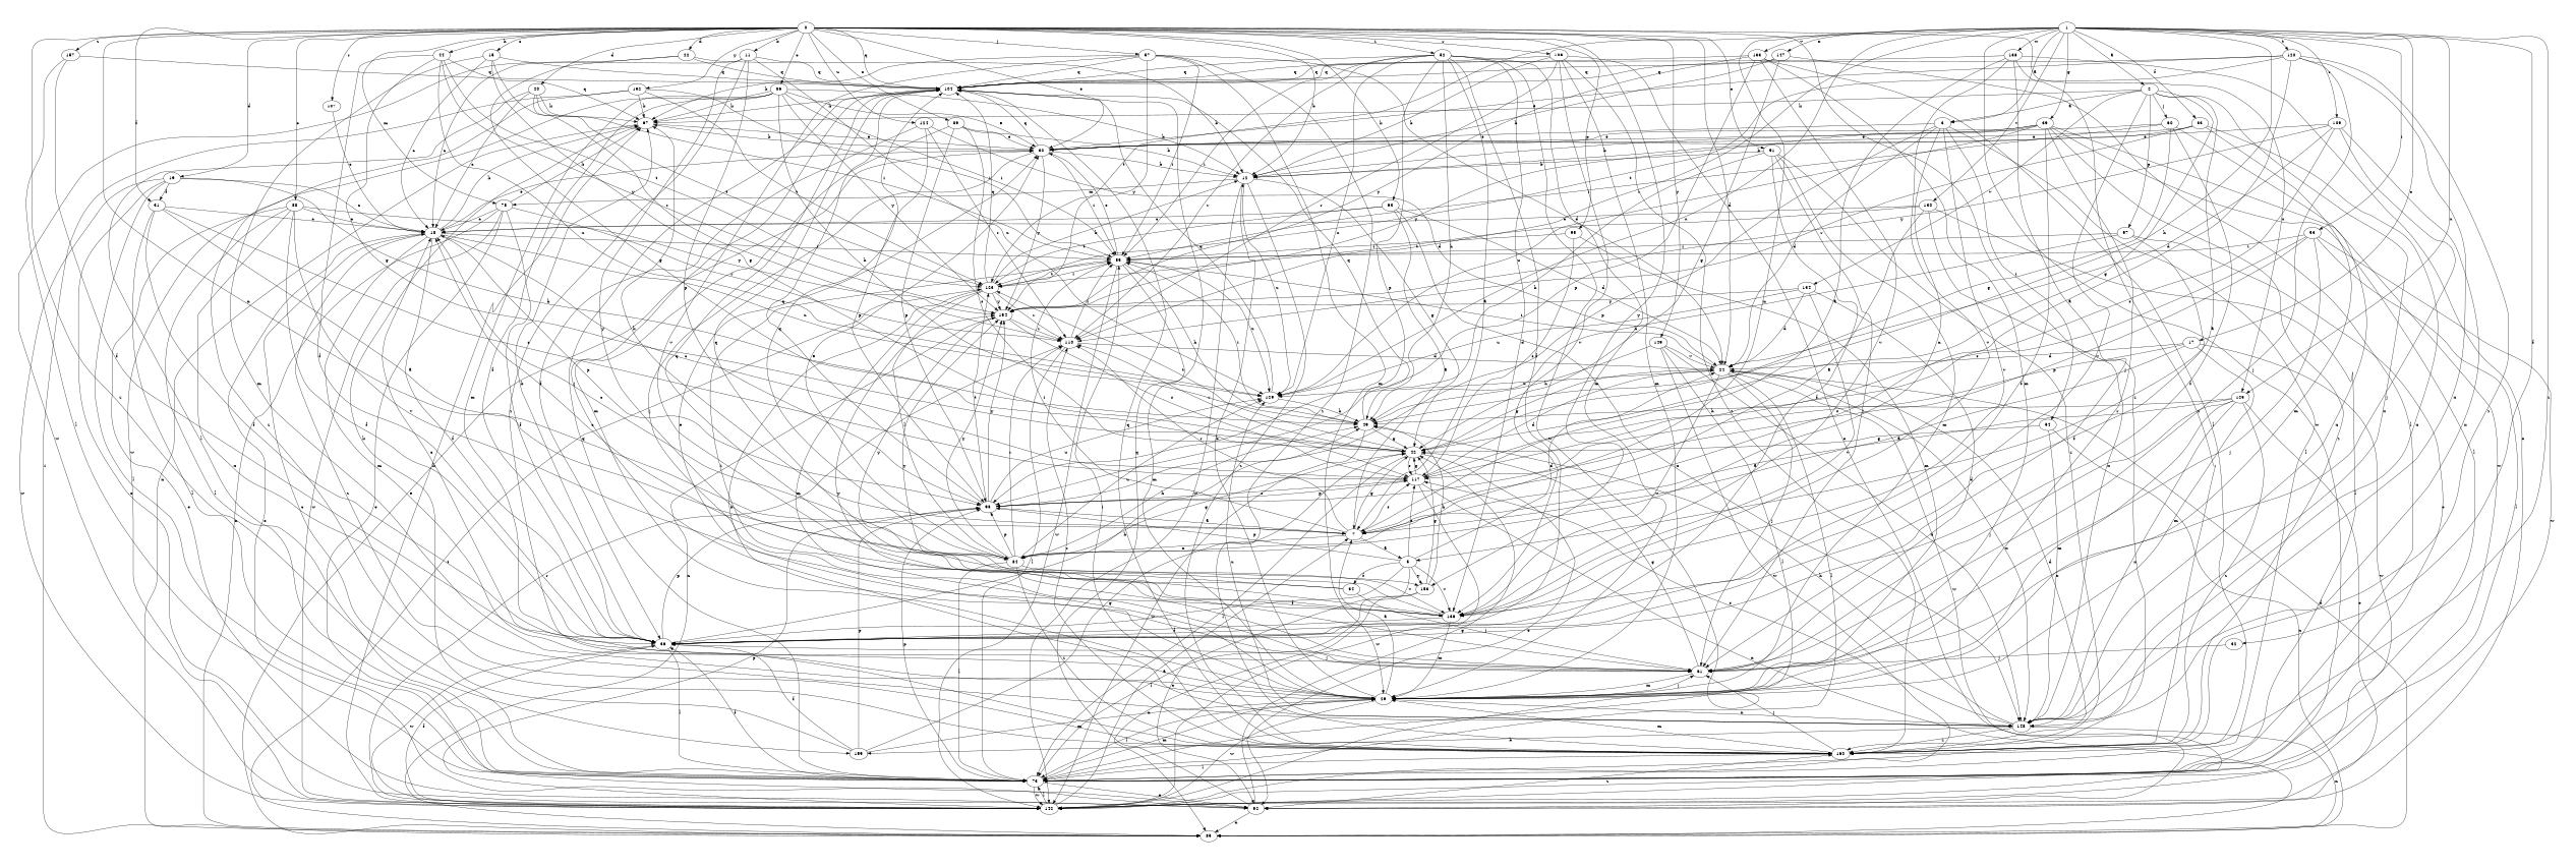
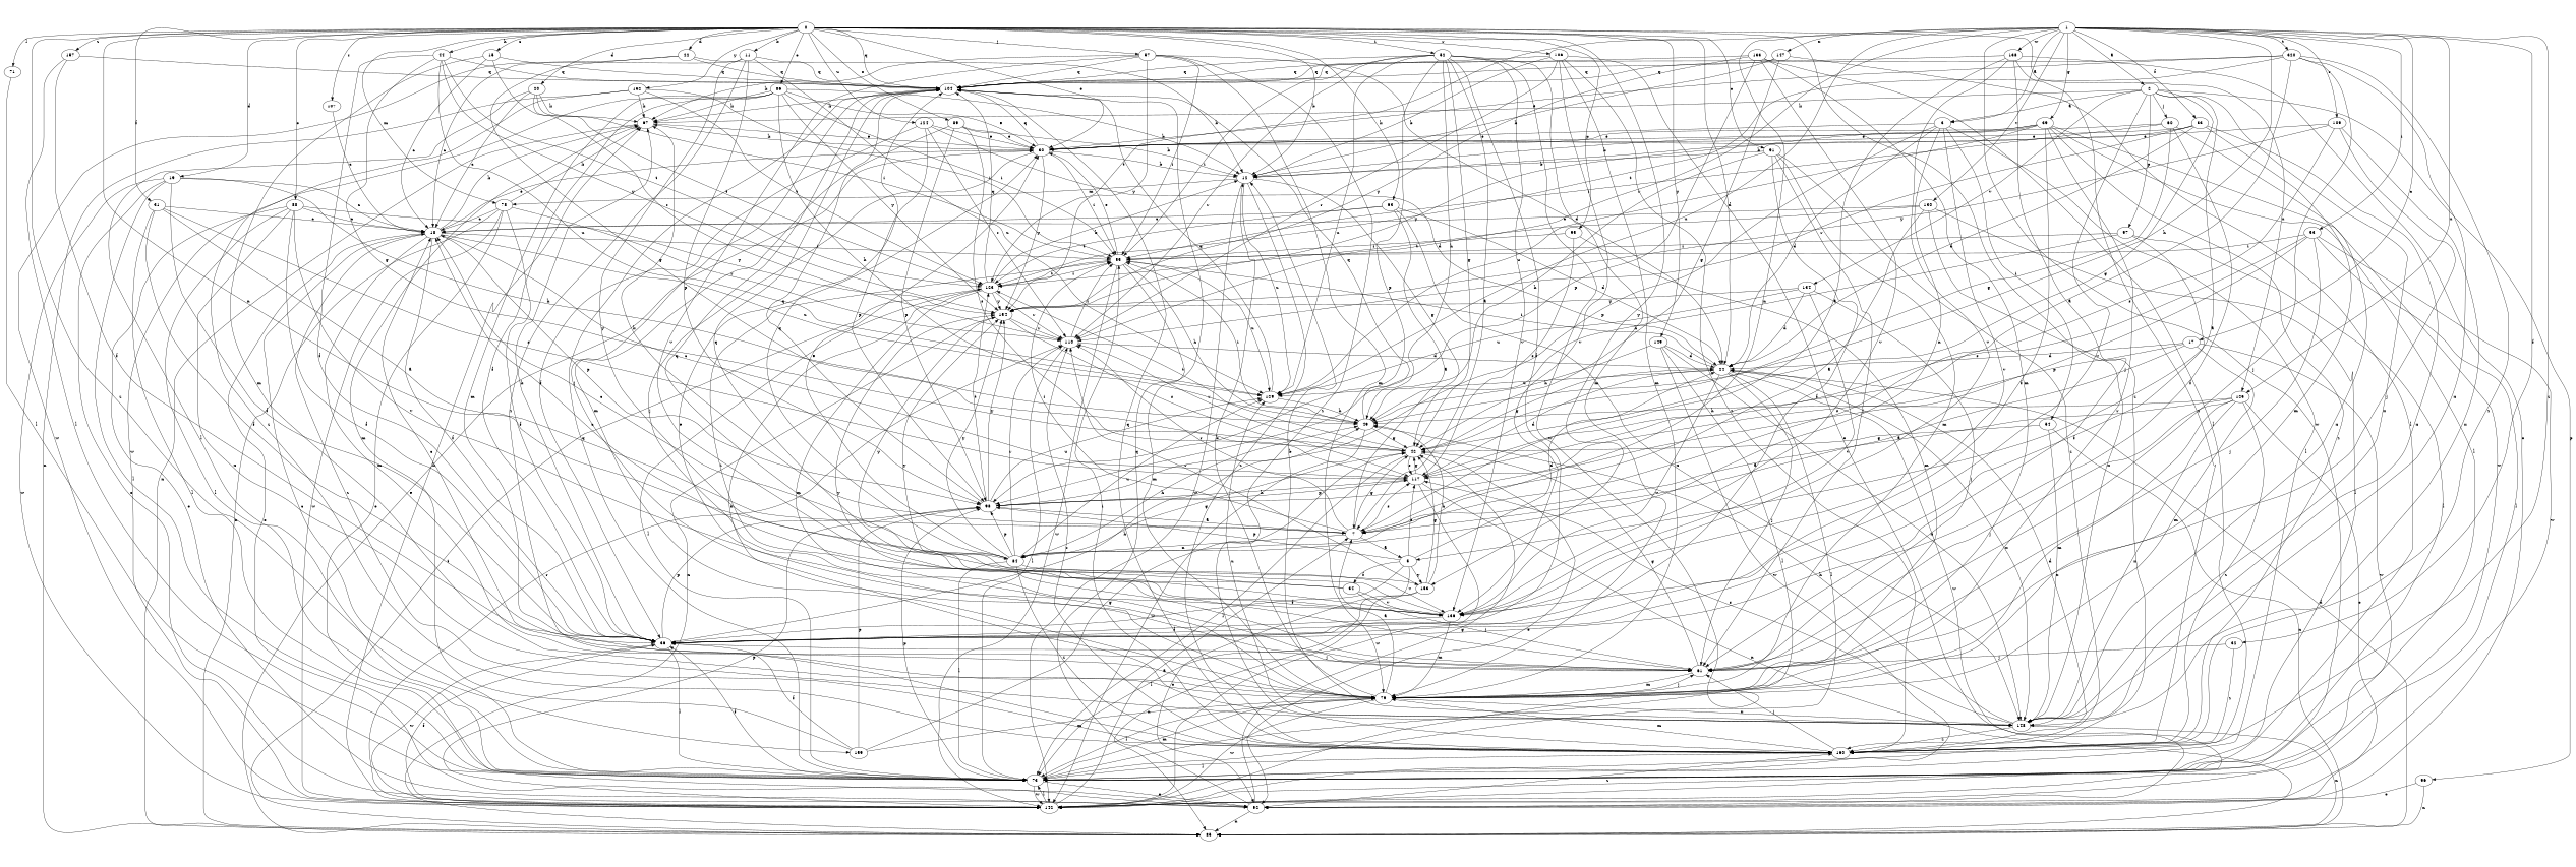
  strict digraph {
    0
    11
    12
    15
    19
    20
    22
    24
    30
    31
    44
    52
    57
    63
+   71
    78
    84
    86
    88
    89
    91
    95
    104
    106
    107
    124
    125
    149
    152
    153
    157
    159
    160
    129
    98
    18
    142
    42
    110
-   79 [label=29]
+   79
    49
    73
    36
    92
    123
    67
    55
    136
    148
    61
    154
    117
    n53 [label=7]
    85
    1
    2
    3
    17
    32
    33
    39
    53
    109
-   120
+   120 [label=320]
    130
    133
    138
    147
    5
    60
+   96
    97
    134
    54
    34
    0 -> 11 [label=b]
    0 -> 12 [label=b]
    0 -> 15 [label=c]
    0 -> 19 [label=d]
    0 -> 20 [label=d]
    0 -> 22 [label=d]
    0 -> 24 [label=d]
    0 -> 30 [label=e]
    0 -> 31 [label=f]
    0 -> 44 [label=h]
    0 -> 52 [label=i]
    0 -> 57 [label=j]
    0 -> 63 [label=k]
+   0 -> 71 [label=l]
    0 -> 78 [label=m]
    0 -> 84 [label=n]
    0 -> 86 [label=o]
    0 -> 88 [label=o]
    0 -> 89 [label=o]
    0 -> 91 [label=o]
    0 -> 95 [label=p]
    0 -> 104 [label=q]
    0 -> 106 [label=r]
    0 -> 107 [label=r]
    0 -> 124 [label=u]
    0 -> 125 [label=u]
    0 -> 149 [label=y]
    0 -> 152 [label=y]
    0 -> 153 [label=y]
    0 -> 157 [label=z]
    0 -> 159 [label=z]
    0 -> 160 [label=z]
    11 -> 104 [label=q]
    11 -> 153 [label=y]
    11 -> 160 [label=z]
    11 -> 129 [label=u]
    11 -> 98 [label=p]
    11 -> 18 [label=c]
    12 -> 78 [label=m]
    12 -> 160 [label=z]
    12 -> 129 [label=u]
    12 -> 142 [label=w]
    12 -> 42 [label=g]
    15 -> 104 [label=q]
    15 -> 18 [label=c]
    15 -> 110 [label=r]
    15 -> 79 [label=m]
    19 -> 18 [label=c]
    19 -> 142 [label=w]
    19 -> 49 [label=h]
    19 -> 73 [label=l]
-   19 -> 31 [label=f]
+   19 -> 36 [label=f]
    19 -> 92 [label=o]
    20 -> 18 [label=c]
    20 -> 73 [label=l]
    20 -> 123 [label=t]
    20 -> 67 [label=k]
    20 -> 55 [label=i]
    22 -> 12 [label=b]
    22 -> 104 [label=q]
    22 -> 142 [label=w]
    22 -> 42 [label=g]
    24 -> 129 [label=u]
    24 -> 142 [label=w]
    24 -> 42 [label=g]
    24 -> 73 [label=l]
    24 -> 55 [label=i]
    24 -> 136 [label=v]
    24 -> 148 [label=x]
    24 -> 61 [label=j]
    30 -> 12 [label=b]
    30 -> 104 [label=q]
    30 -> 67 [label=k]
    30 -> 55 [label=i]
    30 -> 61 [label=j]
    30 -> 154 [label=y]
    31 -> 18 [label=c]
    31 -> 73 [label=l]
    31 -> 36 [label=f]
    31 -> 117 [label=s]
    31 -> n53 [label=a]
-   44 -> 67 [label=q]
+   44 -> 104 [label=q]
    44 -> 129 [label=u]
    44 -> 42 [label=g]
    44 -> 36 [label=f]
    44 -> 123 [label=t]
    44 -> 154 [label=y]
    52 -> 104 [label=q]
    52 -> 129 [label=u]
    52 -> 98 [label=p]
    52 -> 142 [label=w]
-   15 -> 42 [label=g]
+   52 -> 42 [label=g]
    52 -> 110 [label=r]
    52 -> 79 [label=m]
    52 -> 49 [label=h]
    52 -> 36 [label=f]
    52 -> 55 [label=i]
-   52 -> 136 [label=d]
+   52 -> 136 [label=v]
    52 -> n53 [label=a]
    57 -> 24 [label=d]
    57 -> 104 [label=q]
    57 -> 160 [label=z]
    57 -> 79 [label=m]
    57 -> 67 [label=k]
    57 -> 55 [label=i]
    57 -> 136 [label=v]
    57 -> 154 [label=y]
    63 -> 24 [label=d]
    63 -> 18 [label=c]
    63 -> 123 [label=t]
    63 -> 148 [label=x]
    63 -> n53 [label=a]
+   71 -> 73 [label=l]
    78 -> 18 [label=c]
    78 -> 142 [label=w]
    78 -> 110 [label=r]
    78 -> 36 [label=f]
    78 -> 92 [label=o]
    78 -> 67 [label=k]
    78 -> 85 [label=n]
    84 -> 30 [label=e]
    84 -> 104 [label=q]
    84 -> 160 [label=z]
    84 -> 129 [label=u]
    84 -> 98 [label=p]
    84 -> 18 [label=c]
    84 -> 42 [label=g]
    84 -> 110 [label=r]
    84 -> 49 [label=h]
    84 -> 73 [label=l]
    84 -> 136 [label=v]
    84 -> 154 [label=y]
    86 -> 12 [label=b]
    86 -> 30 [label=e]
    86 -> 142 [label=w]
    86 -> 79 [label=m]
    86 -> 49 [label=h]
    86 -> 36 [label=f]
    86 -> 67 [label=k]
    86 -> 55 [label=i]
    86 -> 154 [label=y]
    88 -> 18 [label=c]
    88 -> 73 [label=l]
    88 -> 36 [label=f]
    88 -> 92 [label=o]
    88 -> 136 [label=v]
    88 -> 148 [label=x]
    88 -> 154 [label=y]
    89 -> 12 [label=b]
    89 -> 30 [label=e]
    89 -> 98 [label=p]
    89 -> 79 [label=m]
    89 -> 117 [label=s]
    91 -> 12 [label=b]
    91 -> 160 [label=z]
    91 -> 79 [label=m]
    91 -> 49 [label=h]
    91 -> 36 [label=f]
    91 -> 61 [label=j]
    95 -> 79 [label=m]
    95 -> 55 [label=i]
    95 -> 117 [label=s]
    104 -> 67 [label=k]
    104 -> 61 [label=j]
    106 -> 12 [label=b]
    106 -> 104 [label=q]
    106 -> 160 [label=z]
    106 -> 110 [label=r]
    106 -> 79 [label=m]
    106 -> 92 [label=o]
    106 -> 136 [label=v]
    107 -> 18 [label=c]
    124 -> 24 [label=d]
+   124 -> 30 [label=e]
    124 -> 98 [label=p]
    124 -> 110 [label=r]
    124 -> 36 [label=f]
    125 -> 160 [label=z]
    125 -> 79 [label=m]
    125 -> 49 [label=h]
    125 -> 92 [label=o]
    125 -> 148 [label=x]
    125 -> 61 [label=j]
    125 -> n53 [label=a]
-   149 -> 24 [label=v]
+   149 -> 24 [label=d]
    149 -> 142 [label=w]
    149 -> 49 [label=h]
    149 -> 73 [label=l]
    149 -> 148 [label=x]
    152 -> 160 [label=z]
    152 -> 123 [label=t]
    152 -> 67 [label=k]
    152 -> 55 [label=i]
-   152 -> 85 [label=i]
+   152 -> 85 [label=n]
    153 -> 42 [label=g]
+   153 -> 110 [label=r]
    153 -> 49 [label=h]
    153 -> 73 [label=l]
    153 -> 85 [label=n]
    157 -> 104 [label=q]
    157 -> 73 [label=l]
    157 -> 36 [label=f]
    159 -> 98 [label=p]
    159 -> 42 [label=g]
    159 -> 79 [label=m]
    159 -> 36 [label=f]
-   159 -> 67 [label=k]
+   159 -> 67 [label=m]
    160 -> 24 [label=d]
    160 -> 104 [label=q]
    160 -> 110 [label=r]
    160 -> 79 [label=m]
    160 -> 73 [label=l]
    160 -> 55 [label=i]
    160 -> 61 [label=j]
    129 -> 104 [label=q]
    129 -> 49 [label=h]
    98 -> 104 [label=q]
    98 -> 129 [label=u]
    98 -> 123 [label=t]
    98 -> 154 [label=y]
-   98 -> 117 [label=s]
+   98 -> 117 [label=h]
    98 -> n53 [label=a]
    18 -> 30 [label=e]
    18 -> 160 [label=z]
    18 -> 129 [label=u]
    18 -> 98 [label=p]
    18 -> 79 [label=m]
    18 -> 36 [label=f]
    18 -> 92 [label=o]
    18 -> 67 [label=k]
    18 -> 55 [label=i]
    142 -> 98 [label=p]
    142 -> 110 [label=r]
    142 -> 73 [label=l]
    142 -> 36 [label=f]
    142 -> 67 [label=k]
    142 -> n53 [label=a]
    42 -> 110 [label=r]
    42 -> 73 [label=l]
    42 -> 92 [label=o]
    42 -> 123 [label=t]
    42 -> 117 [label=s]
    110 -> 24 [label=d]
    110 -> 73 [label=l]
    110 -> 55 [label=i]
    79 -> 12 [label=b]
    79 -> 30 [label=e]
    79 -> 142 [label=w]
    79 -> 73 [label=l]
    79 -> 148 [label=x]
    79 -> 61 [label=j]
    79 -> n53 [label=a]
    49 -> 104 [label=q]
    49 -> 142 [label=w]
    49 -> 42 [label=g]
    49 -> 55 [label=i]
    73 -> 104 [label=q]
    73 -> 98 [label=p]
    73 -> 18 [label=c]
    73 -> 142 [label=w]
    73 -> 79 [label=m]
    73 -> 36 [label=f]
    73 -> 92 [label=o]
    36 -> 98 [label=p]
    36 -> 142 [label=w]
    36 -> 49 [label=h]
    36 -> 73 [label=l]
    36 -> 67 [label=k]
    36 -> 61 [label=j]
    92 -> 104 [label=q]
    92 -> 160 [label=z]
    92 -> 42 [label=g]
    92 -> 85 [label=n]
    123 -> 12 [label=b]
    123 -> 104 [label=q]
    123 -> 110 [label=r]
    123 -> 79 [label=m]
-   123 -> 84 [label=l]
+   123 -> 73 [label=l]
    123 -> 55 [label=i]
    123 -> 148 [label=x]
    123 -> 154 [label=y]
    67 -> 30 [label=e]
    67 -> 85 [label=n]
    55 -> 30 [label=e]
    55 -> 129 [label=u]
    55 -> 142 [label=w]
    55 -> 79 [label=m]
    55 -> 49 [label=h]
    55 -> 123 [label=t]
    136 -> 104 [label=q]
    136 -> 18 [label=c]
    136 -> 79 [label=m]
    136 -> 36 [label=f]
    136 -> 154 [label=y]
-   148 -> 159 [label=b]
+   148 -> 12 [label=b]
    148 -> 160 [label=z]
    148 -> 129 [label=u]
    148 -> 49 [label=h]
    148 -> 117 [label=s]
    148 -> 85 [label=n]
    61 -> 18 [label=c]
    61 -> 42 [label=g]
    61 -> 79 [label=m]
    61 -> 55 [label=i]
    61 -> 154 [label=y]
    154 -> 110 [label=r]
    154 -> 117 [label=s]
    154 -> 85 [label=n]
    117 -> 24 [label=d]
    117 -> 98 [label=p]
    117 -> 18 [label=c]
    117 -> 142 [label=w]
    117 -> 42 [label=g]
    117 -> 85 [label=n]
    n53 -> 84 [label=n]
    n53 -> 42 [label=g]
    n53 -> 110 [label=r]
    n53 -> 67 [label=k]
    n53 -> 55 [label=i]
    n53 -> 117 [label=s]
    n53 -> 5 [label=a]
    85 -> 24 [label=d]
    85 -> 30 [label=e]
    85 -> 123 [label=t]
    1 -> 84 [label=n]
    1 -> 125 [label=u]
    1 -> 160 [label=z]
    1 -> 129 [label=u]
    1 -> 142 [label=w]
    1 -> 110 [label=r]
    1 -> 49 [label=h]
    1 -> 123 [label=t]
    1 -> 2 [label=a]
    1 -> 3 [label=a]
    1 -> 17 [label=c]
    1 -> 32 [label=f]
    1 -> 33 [label=f]
    1 -> 39 [label=g]
    1 -> 53 [label=i]
    1 -> 109 [label=r]
    1 -> 120 [label=t]
    1 -> 130 [label=v]
-   1 -> 133 [label=v]
    1 -> 138 [label=w]
    1 -> 147 [label=x]
    2 -> 42 [label=g]
    2 -> 67 [label=k]
    2 -> 136 [label=v]
    2 -> 148 [label=x]
    2 -> 3 [label=a]
    2 -> 5 [label=a]
    2 -> 60 [label=j]
+   2 -> 96 [label=p]
    2 -> 97 [label=p]
    2 -> 134 [label=v]
    3 -> 24 [label=d]
    3 -> 30 [label=e]
    3 -> 84 [label=n]
    3 -> 98 [label=p]
    3 -> 73 [label=l]
    3 -> 136 [label=v]
    3 -> 54 [label=i]
    17 -> 24 [label=d]
    17 -> 142 [label=w]
    17 -> 79 [label=m]
    17 -> 117 [label=s]
    17 -> n53 [label=a]
+   32 -> 160 [label=z]
    32 -> 61 [label=j]
    33 -> 12 [label=b]
-   109 -> 24 [label=d]
+   33 -> 24 [label=d]
    33 -> 30 [label=e]
    33 -> 110 [label=r]
    33 -> 79 [label=m]
    33 -> 148 [label=x]
    39 -> 12 [label=b]
    39 -> 30 [label=e]
    39 -> 160 [label=z]
    39 -> 129 [label=u]
    39 -> 142 [label=w]
    39 -> 79 [label=r]
    39 -> 73 [label=l]
    39 -> 36 [label=f]
    39 -> 154 [label=y]
    53 -> 98 [label=p]
    53 -> 142 [label=w]
    53 -> 73 [label=l]
    53 -> 55 [label=i]
    53 -> 61 [label=j]
    53 -> 117 [label=s]
    109 -> 30 [label=e]
    109 -> 148 [label=x]
    109 -> 61 [label=j]
    109 -> 154 [label=y]
    109 -> 117 [label=s]
    120 -> 30 [label=e]
    120 -> 104 [label=q]
    120 -> 160 [label=z]
    120 -> 123 [label=t]
    120 -> 148 [label=x]
    120 -> 61 [label=j]
    120 -> n53 [label=a]
    130 -> 18 [label=c]
    130 -> 73 [label=l]
    130 -> 123 [label=t]
    130 -> 148 [label=x]
    130 -> n53 [label=a]
    133 -> 104 [label=q]
    133 -> 98 [label=p]
    133 -> 79 [label=m]
    133 -> 73 [label=l]
    133 -> 136 [label=v]
    133 -> 154 [label=y]
    138 -> 104 [label=q]
    138 -> 160 [label=z]
    138 -> 92 [label=o]
    138 -> 136 [label=v]
    138 -> 61 [label=j]
    138 -> n53 [label=a]
    147 -> 12 [label=b]
    147 -> 104 [label=q]
    147 -> 42 [label=g]
    147 -> 73 [label=l]
    5 -> 24 [label=d]
    5 -> 153 [label=y]
    5 -> 98 [label=p]
    5 -> 36 [label=f]
    5 -> 92 [label=o]
-   5 -> 136 [label=v]
+   34 -> 136 [label=v]
    5 -> 117 [label=s]
    5 -> 34 [label=f]
    60 -> 30 [label=e]
    60 -> 42 [label=g]
    60 -> 36 [label=f]
    60 -> 55 [label=i]
    60 -> 148 [label=x]
+   96 -> 92 [label=o]
+   96 -> 85 [label=n]
    97 -> 49 [label=h]
-   97 -> 73 [label=o]
+   97 -> 73 [label=l]
    97 -> 36 [label=f]
    97 -> 55 [label=i]
    134 -> 24 [label=d]
    134 -> 129 [label=u]
    134 -> 136 [label=v]
-   134 -> 61 [label=d]
+   134 -> 61 [label=j]
    134 -> 154 [label=y]
    54 -> 42 [label=g]
    54 -> 148 [label=x]
    54 -> 85 [label=n]
    34 -> 104 [label=q]
    34 -> 61 [label=j]
    34 -> 154 [label=y]
  }
